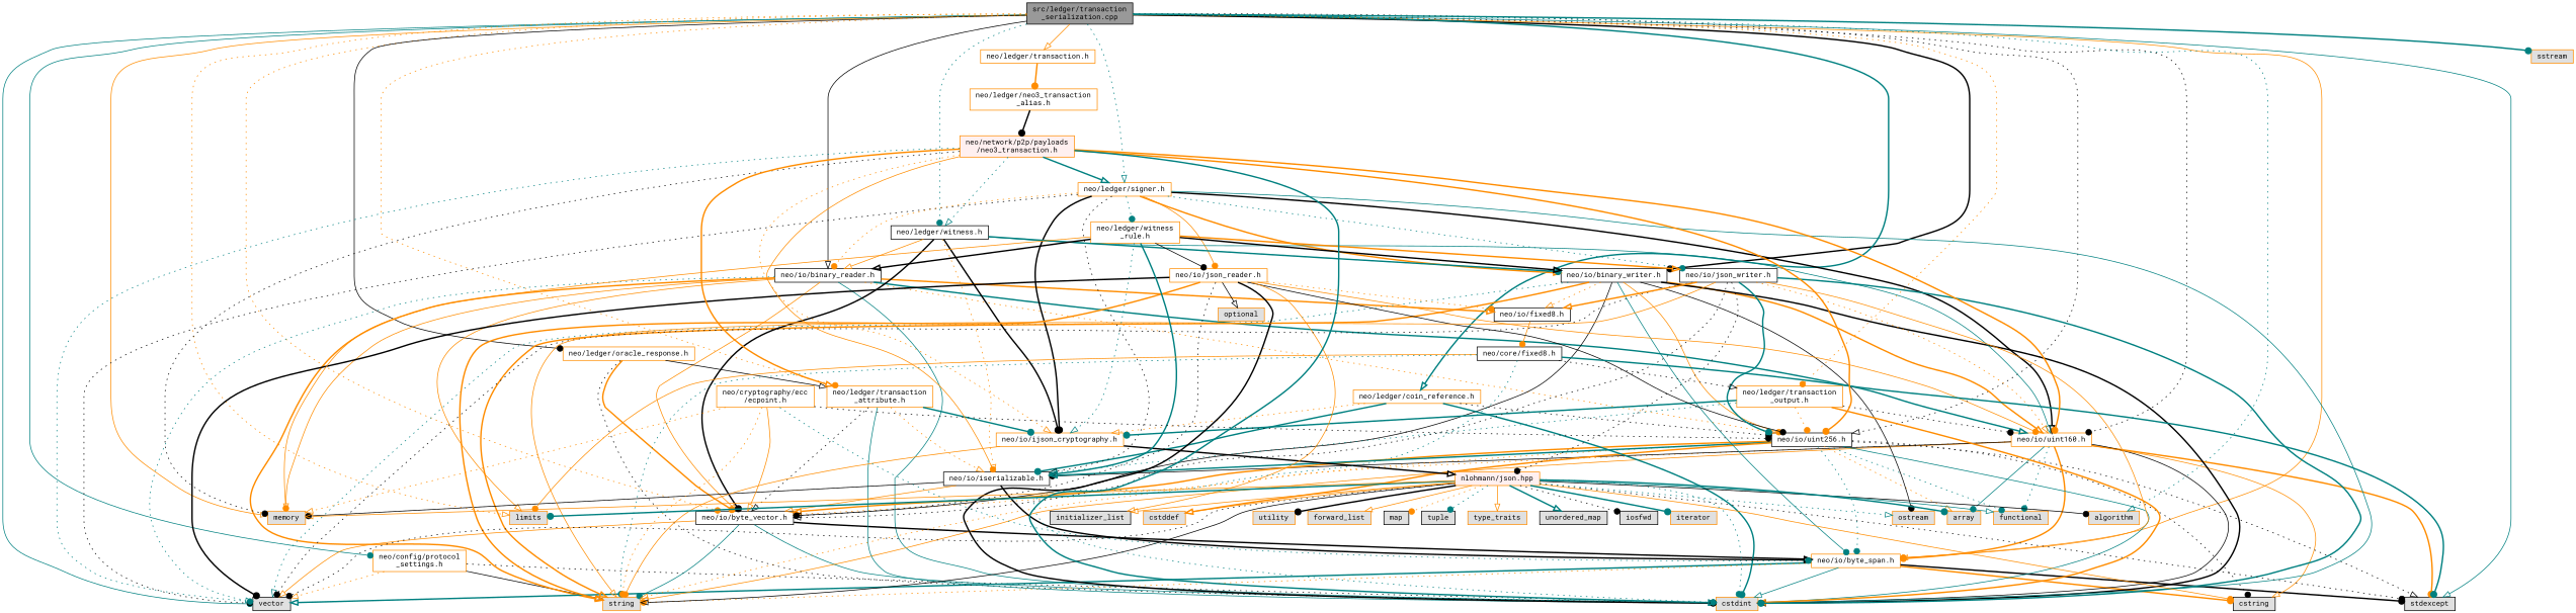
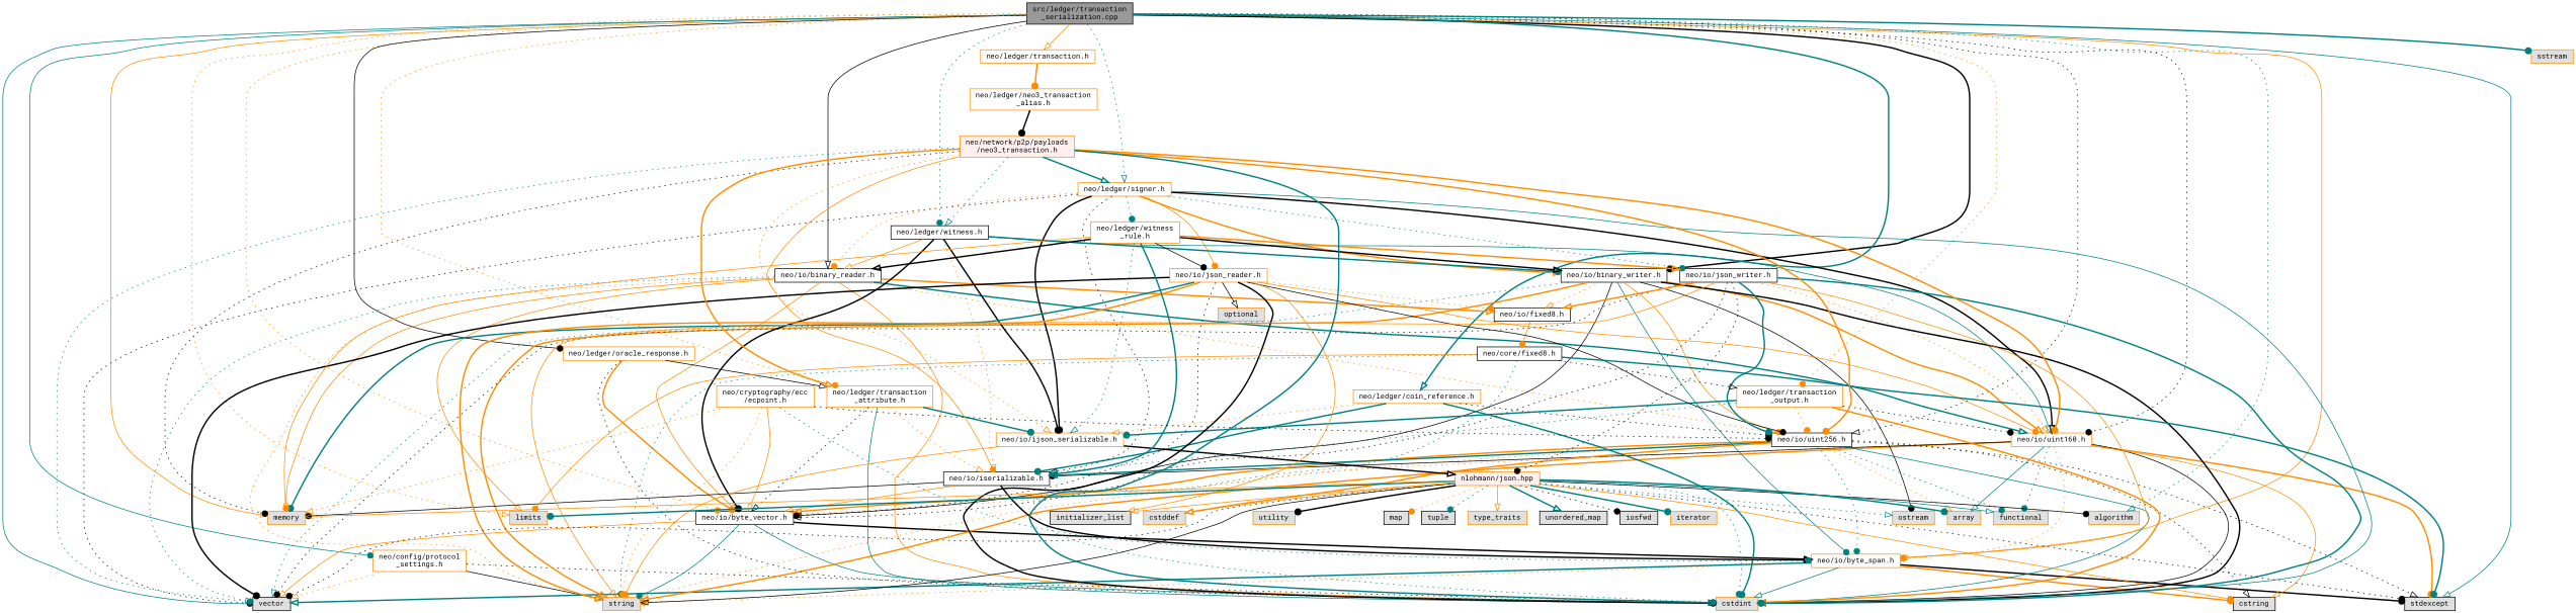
  digraph {
    fontname="Roboto Mono"
    node [color=darkorange fillcolor=white fontname="Roboto Mono" fontsize=10 shape=box style=filled]
    edge [arrowhead=dot color=darkorange fontname="Roboto Mono" fontsize=10 labelfontname=Helvetica labelfontsize=10 style=dotted]
    n1 [color=black fillcolor=grey60 fontcolor=black height=0.2 label="src/ledger/transaction\l_serialization.cpp" width=0.4]
    n2 [height=0.2 label="neo/config/protocol\l_settings.h" width=0.4]
    n3 [color=black fillcolor="#E0E0E0" height=0.2 label=vector width=0.4]
    n4 [color=black height=0.2 label="neo/io/binary_reader.h" width=0.4]
    n5 [color=black height=0.2 label="neo/io/byte_vector.h" width=0.4]
    n6 [height=0.2 label="neo/io/byte_span.h" width=0.4]
    n7 [color=black fillcolor="#E0E0E0" height=0.2 label=stdexcept width=0.4]
    n8 [fillcolor="#E0E0E0" height=0.2 label=limits width=0.4]
    n9 [height=0.2 label="neo/io/uint160.h" width=0.4]
    n10 [fillcolor="#E0E0E0" height=0.2 label=memory width=0.4]
    n11 [color=black height=0.2 label="neo/io/uint256.h" width=0.4]
    n12 [color=black height=0.2 label="neo/io/binary_writer.h" width=0.4]
    n13 [height=0.2 label="neo/ledger/coin_reference.h" width=0.4]
    n14 [fillcolor="#E0E0E0" height=0.2 label=algorithm width=0.4]
    n15 [height=0.2 label="neo/ledger/oracle_response.h" width=0.4]
    n16 [height=0.2 label="neo/ledger/transaction\l_attribute.h" width=0.4]
    n17 [height=0.2 label="neo/ledger/signer.h" width=0.4]
    n18 [height=0.2 label="neo/ledger/transaction.h" width=0.4]
    n19 [color=black height=0.2 label="neo/ledger/witness.h" width=0.4]
    n20 [height=0.2 label="neo/ledger/transaction\l_output.h" width=0.4]
    n21 [fillcolor="#E0E0E0" height=0.2 label=sstream width=0.4]
    n22 [fillcolor="#E0E0E0" height=0.2 label=cstdint width=0.4]
    n23 [fillcolor="#E0E0E0" height=0.2 label=string width=0.4]
    n24 [color=black height=0.2 label="neo/io/fixed8.h" width=0.4]
    n25 [color=black fillcolor="#E0E0E0" height=0.2 label=cstring width=0.4]
    n26 [color=black height=0.2 label="neo/io/iserializable.h" width=0.4]
    n27 [fillcolor="#E0E0E0" height=0.2 label=array width=0.4]
    n28 [fillcolor="#E0E0E0" height=0.2 label=functional width=0.4]
    n29 [fillcolor="#E0E0E0" height=0.2 label=cstddef width=0.4]
    n30 [fillcolor="#E0E0E0" height=0.2 label=ostream width=0.4]
-   n31 [height=0.2 label="neo/io/ijson_cryptography.h" width=0.4]
+   n31 [height=0.2 label="neo/io/ijson_serializable.h" width=0.4]
    n32 [height=0.2 label="neo/io/json_reader.h" width=0.4]
    n33 [color=black height=0.2 label="neo/io/json_writer.h" width=0.4]
    n34 [height=0.2 label="neo/ledger/witness\l_rule.h" width=0.4]
    n35 [height=0.2 label="neo/ledger/neo3_transaction\l_alias.h" width=0.4]
    n36 [color=black height=0.2 label="neo/core/fixed8.h" width=0.4]
    n37 [fillcolor="#FFF0F0" height=0.2 label="nlohmann/json.hpp" width=0.4]
    n38 [color=black fillcolor="#E0E0E0" height=0.2 label=initializer_list width=0.4]
    n39 [color=black fillcolor="#E0E0E0" height=0.2 label=iosfwd width=0.4]
    n40 [fillcolor="#E0E0E0" height=0.2 label=iterator width=0.4]
    n41 [fillcolor="#E0E0E0" height=0.2 label=utility width=0.4]
-   n42 [fillcolor="#E0E0E0" height=0.2 label=forward_list width=0.4]
    n43 [color=black fillcolor="#E0E0E0" height=0.2 label=map width=0.4]
    n44 [color=black fillcolor="#E0E0E0" height=0.2 label=tuple width=0.4]
    n45 [fillcolor="#E0E0E0" height=0.2 label=type_traits width=0.4]
    n46 [color=black fillcolor="#E0E0E0" height=0.2 label=unordered_map width=0.4]
    n47 [height=0.2 label="neo/cryptography/ecc\l/ecpoint.h" width=0.4]
    n48 [fillcolor="#E0E0E0" height=0.2 label=optional width=0.4]
    n49 [fillcolor="#FFF0F0" height=0.2 label="neo/network/p2p/payloads\l/neo3_transaction.h" width=0.4]
    n1 -> n2 [color=teal style=solid]
    n1 -> n3 [color=teal style=solid]
    n1 -> n4 [arrowhead=onormal color=black style=solid]
    n1 -> n5
    n1 -> n6 [style=solid]
    n1 -> n7 [arrowhead=onormal color=teal style=solid]
    n1 -> n8 [arrowhead=onormal]
    n1 -> n9 [color=black]
    n1 -> n10 [arrowhead=onormal style=solid]
    n1 -> n11 [arrowhead=onormal color=black]
    n1 -> n12 [color=black style=bold]
    n1 -> n13 [arrowhead=onormal color=teal style=bold]
    n1 -> n14 [arrowhead=onormal color=teal]
    n1 -> n15 [color=black style=solid]
    n1 -> n16
    n1 -> n17 [arrowhead=onormal color=teal]
    n1 -> n18 [arrowhead=onormal style=solid]
    n1 -> n19 [color=teal]
    n1 -> n20
    n1 -> n21 [color=teal style=bold]
    n2 -> n3 [arrowhead=onormal]
    n2 -> n22 [arrowhead=onormal color=black]
    n2 -> n23 [arrowhead=onormal color=black style=solid]
    n4 -> n3 [arrowhead=onormal color=teal]
    n4 -> n5 [arrowhead=onormal style=solid]
    n4 -> n8 [arrowhead=onormal style=solid]
    n4 -> n9 [arrowhead=onormal color=teal style=bold]
    n4 -> n10 [arrowhead=onormal style=solid]
    n4 -> n11 [arrowhead=onormal]
-   n4 -> n22 [color=teal style=solid]
-   n4 -> n23 [arrowhead=onormal style=bold]
+   n4 -> n22 [style=solid]
+   n4 -> n23 [arrowhead=onormal]
    n4 -> n24 [arrowhead=onormal style=bold]
    n5 -> n3 [arrowhead=onormal style=solid]
    n5 -> n6 [arrowhead=onormal color=black style=bold]
    n5 -> n22 [arrowhead=onormal color=teal style=solid]
    n5 -> n23 [color=teal style=solid]
    n6 -> n3 [arrowhead=onormal color=teal style=bold]
    n6 -> n7 [color=black style=bold]
    n6 -> n22 [arrowhead=onormal color=teal style=solid]
    n6 -> n23
    n6 -> n25 [style=bold]
    n9 -> n5
-   n9 -> n6 [style=bold]
+   n9 -> n6
    n9 -> n7 [style=bold]
    n9 -> n22 [color=black style=solid]
-   n9 -> n23 [arrowhead=onormal style=solid]
+   n9 -> n23 [arrowhead=onormal style=bold]
    n9 -> n25 [arrowhead=onormal style=solid]
    n9 -> n26 [color=black style=solid]
-   n9 -> n27 [color=teal style=solid]
+   n9 -> n27 [arrowhead=onormal color=teal style=solid]
    n9 -> n28 [color=teal]
    n11 -> n5 [arrowhead=onormal style=bold]
    n11 -> n6 [color=teal]
    n11 -> n7 [arrowhead=onormal color=black]
    n11 -> n22 [arrowhead=onormal color=teal style=solid]
    n11 -> n23 [arrowhead=onormal]
-   n11 -> n25 [color=black]
+   n11 -> n25 [arrowhead=onormal color=black]
    n11 -> n26 [arrowhead=onormal color=teal style=bold]
    n11 -> n27 [arrowhead=onormal]
    n11 -> n28 [color=teal]
    n11 -> n29 [arrowhead=onormal style=bold]
    n12 -> n3 [arrowhead=onormal color=teal]
    n12 -> n5 [arrowhead=onormal color=black style=solid]
    n12 -> n6 [color=teal style=solid]
    n12 -> n9 [arrowhead=onormal style=bold]
    n12 -> n11 [style=solid]
    n12 -> n22 [arrowhead=onormal color=black style=bold]
    n12 -> n23 [arrowhead=onormal style=bold]
    n12 -> n24 [arrowhead=onormal]
    n12 -> n30 [color=black style=solid]
    n13 -> n11 [color=black]
    n13 -> n22 [color=teal style=bold]
    n13 -> n26 [color=teal style=bold]
    n13 -> n31 [arrowhead=onormal]
    n15 -> n5 [style=bold]
    n15 -> n16 [arrowhead=onormal color=black style=solid]
    n15 -> n22 [color=black]
    n16 -> n5 [arrowhead=onormal color=black]
    n16 -> n22 [arrowhead=onormal color=teal style=solid]
    n16 -> n26 [arrowhead=onormal]
    n16 -> n31 [color=teal style=bold]
    n17 -> n3 [color=black]
    n17 -> n4
    n17 -> n9 [arrowhead=onormal color=black style=bold]
    n17 -> n12 [arrowhead=onormal style=bold]
    n17 -> n22 [arrowhead=onormal color=teal style=solid]
    n17 -> n26 [arrowhead=onormal color=black]
    n17 -> n31 [color=black style=bold]
    n17 -> n32 [style=solid]
    n17 -> n33 [color=teal]
    n17 -> n34 [color=teal]
    n18 -> n35 [style=bold]
    n19 -> n4 [arrowhead=onormal style=solid]
    n19 -> n5 [color=black style=bold]
    n19 -> n9 [arrowhead=onormal color=teal style=solid]
    n19 -> n12 [color=teal style=bold]
    n19 -> n26 [arrowhead=onormal]
    n19 -> n31 [color=black style=bold]
    n20 -> n9 [color=black]
    n20 -> n11
    n20 -> n22 [arrowhead=onormal style=bold]
    n20 -> n26 [arrowhead=onormal color=teal]
    n20 -> n31 [color=teal style=bold]
    n24 -> n36 [style=solid]
    n26 -> n5 [arrowhead=onormal style=solid]
    n26 -> n6 [arrowhead=onormal color=black style=bold]
    n26 -> n10 [color=black style=solid]
    n31 -> n23 [style=solid]
    n31 -> n37 [arrowhead=onormal color=black style=bold]
    n32 -> n3 [color=black style=bold]
    n32 -> n5 [color=black]
    n32 -> n9 [style=solid]
+   n32 -> n10 [color=teal style=bold]
    n32 -> n11 [color=black style=solid]
    n32 -> n22 [color=black style=bold]
    n32 -> n23 [arrowhead=onormal style=bold]
    n32 -> n24
    n32 -> n38 [arrowhead=onormal style=solid]
    n32 -> n48 [arrowhead=onormal color=black style=solid]
    n33 -> n3 [color=black]
    n33 -> n5 [arrowhead=onormal color=black]
    n33 -> n6 [arrowhead=onormal style=solid]
    n33 -> n9 [arrowhead=onormal]
    n33 -> n11 [color=teal style=bold]
    n33 -> n22 [color=teal style=bold]
    n33 -> n23 [arrowhead=onormal style=solid]
    n33 -> n24 [arrowhead=onormal style=bold]
    n33 -> n37 [color=black]
    n34 -> n4 [arrowhead=onormal color=black style=bold]
    n34 -> n10 [style=solid]
    n34 -> n12 [arrowhead=onormal color=black style=bold]
    n34 -> n26 [arrowhead=onormal color=teal style=bold]
    n34 -> n31 [arrowhead=onormal color=teal]
    n34 -> n32 [color=black style=solid]
    n34 -> n33 [arrowhead=onormal style=bold]
    n35 -> n49 [color=black style=bold]
    n36 -> n7 [color=teal style=bold]
    n36 -> n8 [style=solid]
    n36 -> n20 [arrowhead=onormal color=black]
    n36 -> n22 [color=teal]
    n36 -> n23 [color=teal]
    n37 -> n3 [color=black]
    n37 -> n7 [color=black]
    n37 -> n8 [color=teal style=bold]
    n37 -> n10 [arrowhead=onormal style=solid]
    n37 -> n14 [color=black style=solid]
    n37 -> n22 [color=teal]
    n37 -> n23 [arrowhead=onormal color=black style=solid]
    n37 -> n25 [style=solid]
    n37 -> n27 [color=teal style=bold]
    n37 -> n28 [arrowhead=onormal color=teal style=solid]
    n37 -> n29 [arrowhead=onormal style=solid]
    n37 -> n30 [arrowhead=onormal color=teal]
    n37 -> n38 [arrowhead=onormal style=solid]
    n37 -> n39 [color=black]
    n37 -> n40 [color=teal style=bold]
    n37 -> n41 [color=black style=bold]
-   n37 -> n42 [arrowhead=onormal style=solid]
    n37 -> n43
    n37 -> n44 [color=teal]
    n37 -> n45 [arrowhead=onormal style=solid]
    n37 -> n46 [arrowhead=onormal color=teal style=bold]
    n47 -> n5 [arrowhead=onormal style=solid]
    n47 -> n6 [color=teal]
    n47 -> n10 [arrowhead=onormal]
    n47 -> n11 [color=black]
    n47 -> n23
    n49 -> n3 [color=teal]
    n49 -> n9 [style=bold]
    n49 -> n10 [color=black]
    n49 -> n11 [style=bold]
    n49 -> n16 [arrowhead=onormal style=bold]
    n49 -> n17 [arrowhead=onormal color=teal style=bold]
    n49 -> n19 [arrowhead=onormal color=teal]
    n49 -> n22 [arrowhead=onormal color=teal style=bold]
    n49 -> n26 [style=solid]
    n49 -> n31 [arrowhead=onormal]
  }
